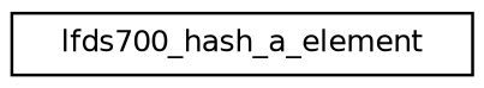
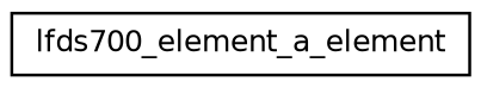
  digraph {
    rankdir=LR
-   n1 [color=black fillcolor=white fontname=Helvetica fontsize=10 height=0.2 label=lfds700_hash_a_element shape=record style=filled width=0.4]
+   n1 [color=black fillcolor=white fontname=Helvetica fontsize=10 height=0.2 label=lfds700_element_a_element shape=record style=filled width=0.4]
  }
